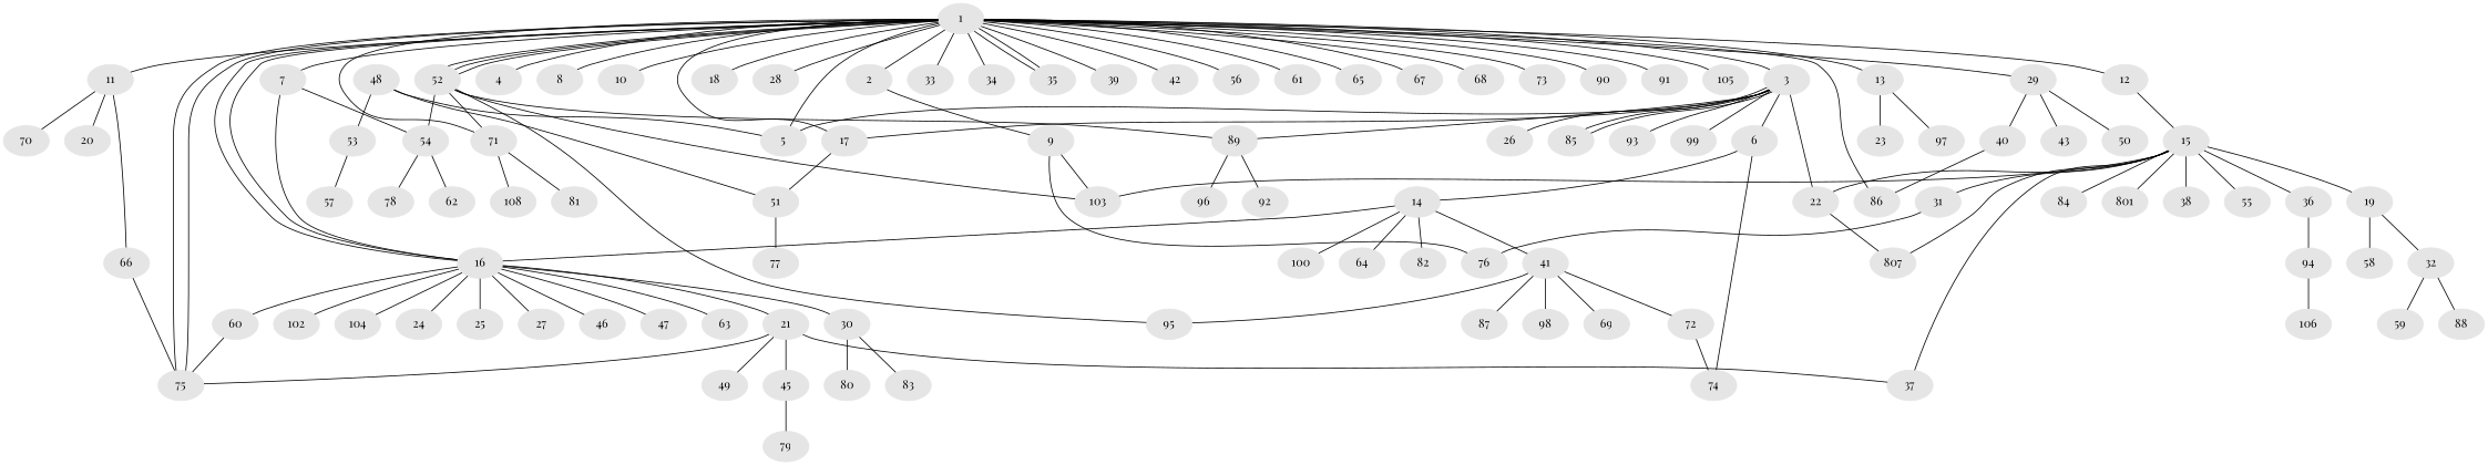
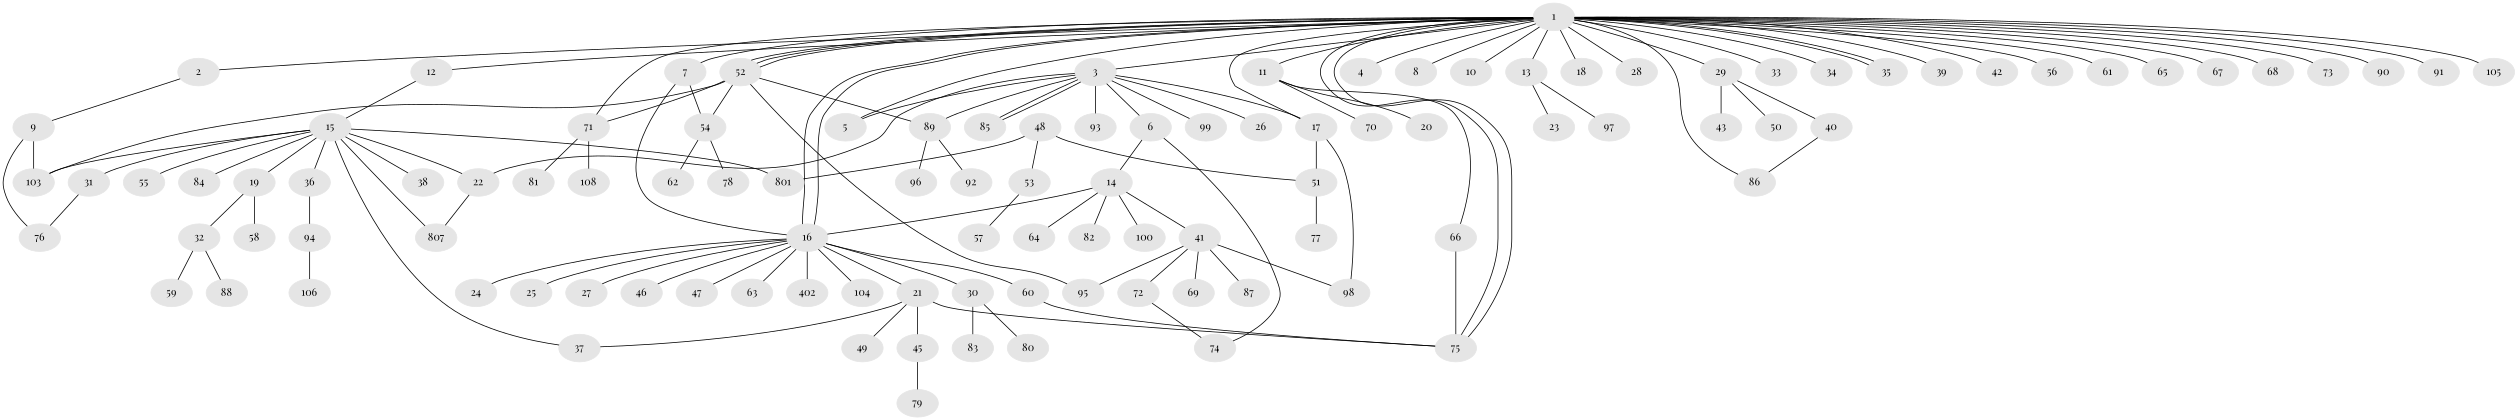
  graph {
    fontname="Playfair Display"
    node [color=gray90 fontname="Playfair Display" style=filled]
    edge [fontname="Playfair Display"]
    1
    2
    3
    4
    5
    7
    8
    10
    11
    12
    13
    16
    17
    18
    28
    29
    33
    34
    35
    39
    42
    52
    56
    61
    65
    67
    68
    71
    73
    75
    86
    90
    91
    105
    9
    6
    22
    26
    85
    89
    93
    99
    54
    20
    66
    70
    15
    23
    97
    21
    24
    25
    27
    30
    46
    47
    60
    63
-   102
+   102 [label=402]
    104
    51
    98
    40
    43
    50
    103
    95
    81
    108
    76
    14
    74
    n73 [label=807]
    92
    96
    41
    64
    82
    100
    62
    78
    19
    31
    36
    37
    38
    55
    84
    n89 [label=801]
    69
    72
    87
    32
    58
    94
    45
    49
    80
    83
    77
    59
    88
    79
    106
    48
    53
    57
    1 -- 2
    1 -- 3
    1 -- 4
    1 -- 5
    1 -- 7
    1 -- 8
    1 -- 10
    1 -- 11
    1 -- 12
    1 -- 13
    1 -- 16
    1 -- 16
    1 -- 17
    1 -- 18
    1 -- 28
    1 -- 29
    1 -- 33
    1 -- 34
    1 -- 35
    1 -- 35
    1 -- 39
    1 -- 42
    1 -- 52
    1 -- 52
    1 -- 52
    1 -- 56
    1 -- 61
    1 -- 65
    1 -- 67
    1 -- 68
    1 -- 71
    1 -- 73
    1 -- 75
    1 -- 75
    1 -- 86
    1 -- 90
    1 -- 91
    1 -- 105
    2 -- 9
    3 -- 5
    3 -- 17
    3 -- 6
    3 -- 22
    3 -- 26
    3 -- 85
    3 -- 85
    3 -- 89
    3 -- 93
    3 -- 99
    7 -- 16
    7 -- 54
    11 -- 20
    11 -- 66
    11 -- 70
    12 -- 15
    13 -- 23
    13 -- 97
    16 -- 21
    16 -- 24
    16 -- 25
    16 -- 27
    16 -- 30
    16 -- 46
    16 -- 47
    16 -- 60
    16 -- 63
    16 -- 102
    16 -- 104
    17 -- 51
+   17 -- 98
    29 -- 40
    29 -- 43
    29 -- 50
    52 -- 71
    52 -- 89
    52 -- 54
    52 -- 103
    52 -- 95
    71 -- 81
    71 -- 108
    9 -- 103
    9 -- 76
    6 -- 14
    6 -- 74
    22 -- n73
    89 -- 92
    89 -- 96
    54 -- 62
    54 -- 78
    66 -- 75
    15 -- 22
    15 -- 103
    15 -- n73
    15 -- 19
    15 -- 31
    15 -- 36
    15 -- 37
    15 -- 38
    15 -- 55
    15 -- 84
    15 -- n89
    21 -- 75
    21 -- 37
    21 -- 45
    21 -- 49
    30 -- 80
    30 -- 83
    60 -- 75
    51 -- 77
    40 -- 86
    14 -- 16
    14 -- 41
    14 -- 64
    14 -- 82
    14 -- 100
    41 -- 98
    41 -- 95
    41 -- 69
    41 -- 72
    41 -- 87
    19 -- 32
    19 -- 58
    31 -- 76
    36 -- 94
    72 -- 74
    32 -- 59
    32 -- 88
    94 -- 106
    45 -- 79
    48 -- 51
-   48 -- 5
+   48 -- n89
    48 -- 53
    53 -- 57
  }
